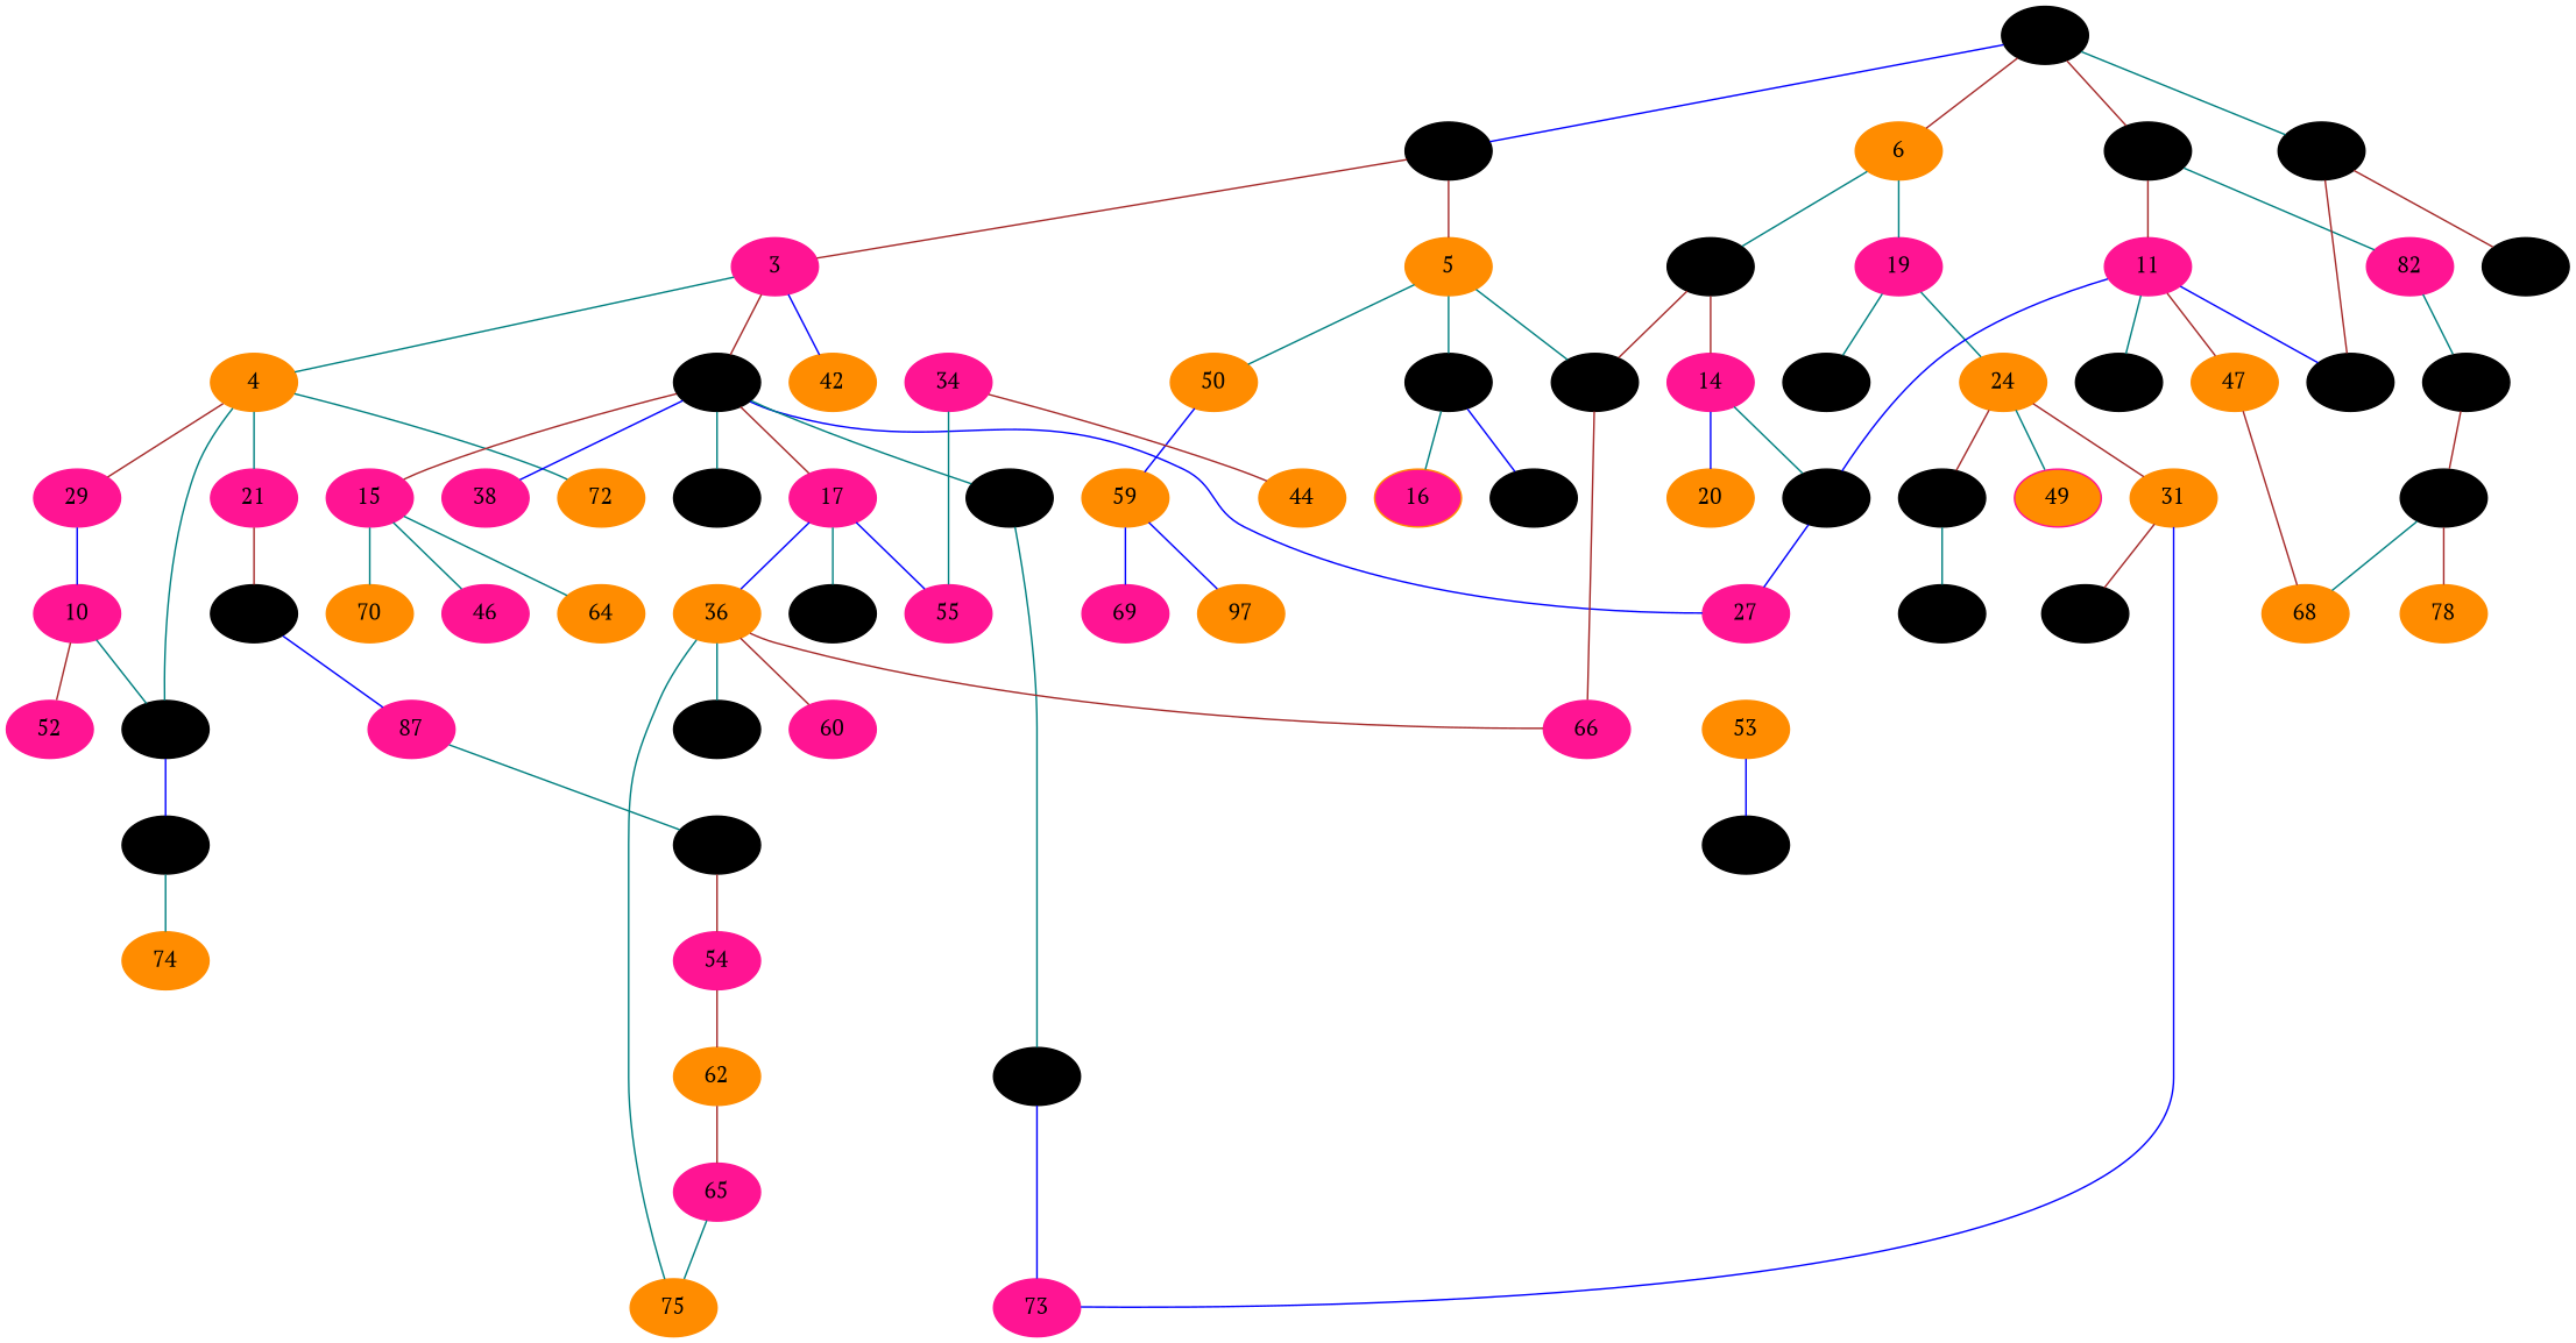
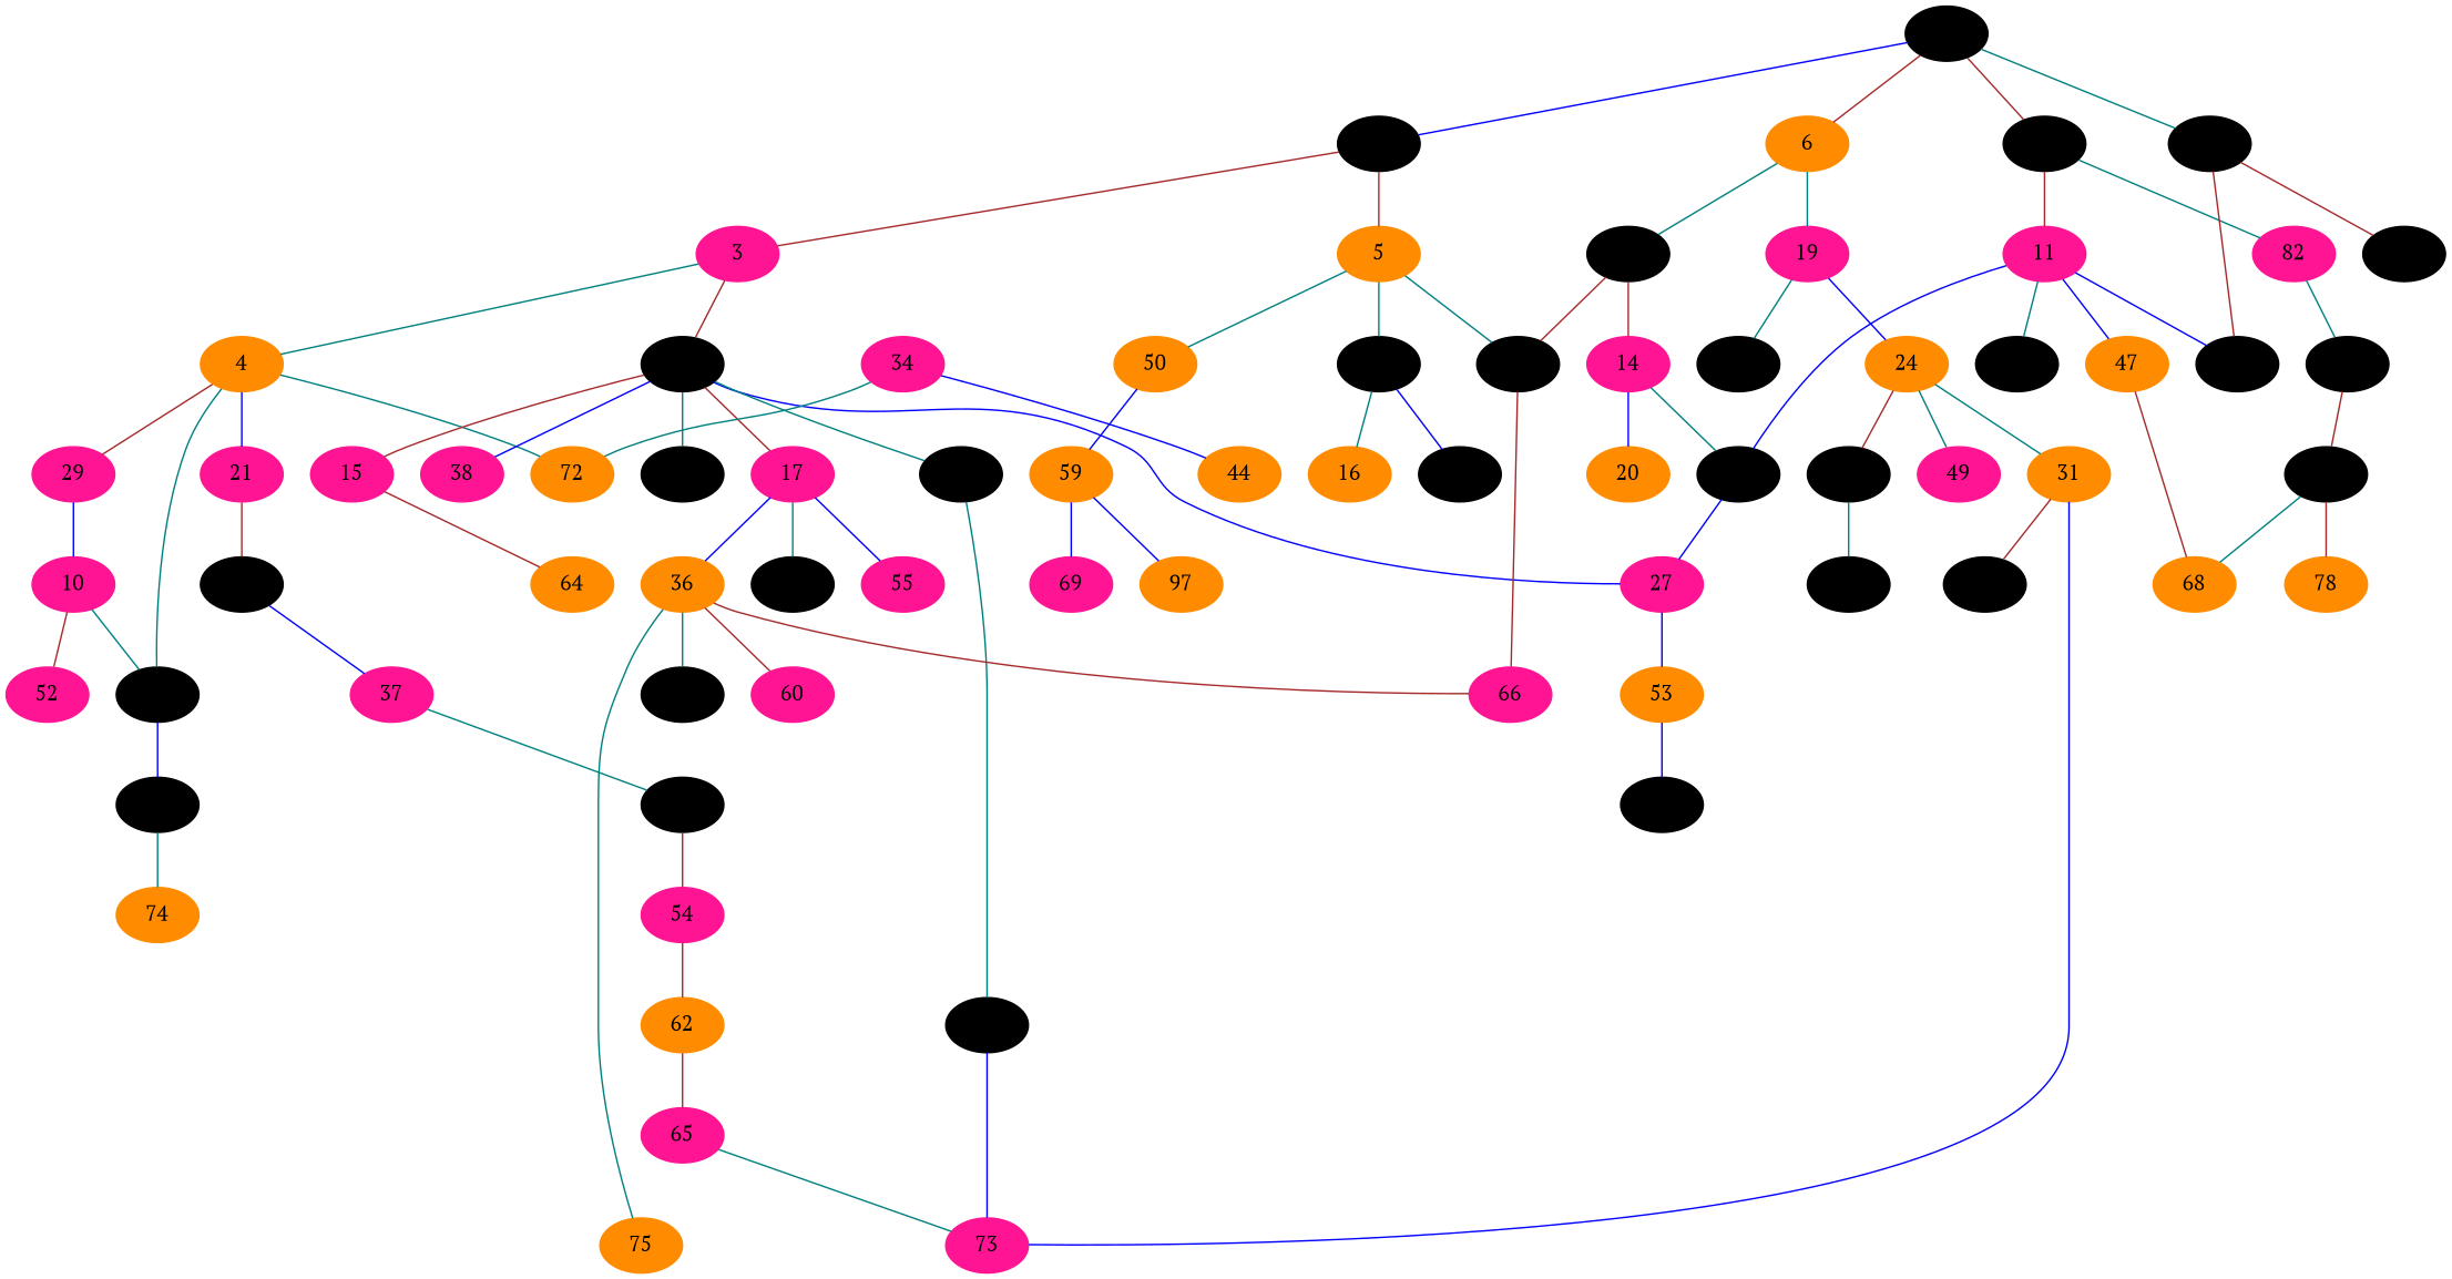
  graph {
    fontname="PT Serif"
    node [color=black fontname="PT Serif" style=filled]
    edge [color=teal fontname="PT Serif" weight=1.0]
    1
    2
    6 [color=darkorange]
    7
    18
    3 [color=deeppink]
    5 [color=darkorange]
    8
    19 [color=deeppink]
    11 [color=deeppink]
    n11 [color=deeppink label=82]
    76
    25
    4 [color=darkorange]
    9
-   42 [color=darkorange]
    12
    22
    50 [color=darkorange]
    21 [color=deeppink]
    28
    29 [color=deeppink]
    72 [color=darkorange]
    13
    15 [color=deeppink]
    17 [color=deeppink]
    27 [color=deeppink]
    30
    38 [color=deeppink]
    10 [color=deeppink]
    52 [color=deeppink]
    26
    57
-   16 [color=darkorange fillcolor=deeppink]
+   16 [color=darkorange]
    56
    66 [color=deeppink]
    34 [color=deeppink]
    44 [color=darkorange]
    59 [color=darkorange]
    14 [color=deeppink]
    24 [color=darkorange]
    71
    23
    43
    47 [color=darkorange]
    40
    20 [color=darkorange]
-   46 [color=deeppink]
    64 [color=darkorange]
-   70 [color=darkorange]
    35
    36 [color=darkorange]
    55 [color=deeppink]
    53 [color=darkorange]
    33
    68 [color=darkorange]
    60 [color=deeppink]
    63
    75 [color=darkorange]
    31 [color=darkorange]
    45
-   49 [color=deeppink fillcolor=darkorange]
-   37 [color=deeppink label=87]
+   49 [color=deeppink]
+   37 [color=deeppink]
    51
    73 [color=deeppink]
    61
    39
    58
    74 [color=darkorange]
    41
    54 [color=deeppink]
    62 [color=darkorange]
    n73 [color=darkorange label=78]
    n74 [color=darkorange label=97]
    69 [color=deeppink]
    65 [color=deeppink]
    1 -- 2 [color=blue]
    1 -- 6 [color=brown]
    1 -- 7 [color=brown]
    1 -- 18
    2 -- 3 [color=brown]
    2 -- 5 [color=brown]
    6 -- 8
    6 -- 19
    7 -- 11 [color=brown]
    7 -- n11
    18 -- 76 [color=brown]
    18 -- 25 [color=brown]
    3 -- 4
    3 -- 9 [color=brown]
-   3 -- 42 [color=blue]
    5 -- 12
    5 -- 22
    5 -- 50
    8 -- 22 [color=brown]
    8 -- 14 [color=brown]
-   19 -- 24
+   19 -- 24 [color=blue]
    19 -- 71
    11 -- 76 [color=blue]
    11 -- 23 [color=blue]
    11 -- 43
-   11 -- 47 [color=brown]
+   11 -- 47 [color=blue]
    n11 -- 40
-   4 -- 21
+   4 -- 21 [color=blue]
    4 -- 28
    4 -- 29 [color=brown]
    4 -- 72
    9 -- 13
    9 -- 15 [color=brown]
    9 -- 17 [color=brown]
    9 -- 27 [color=blue]
    9 -- 30
    9 -- 38 [color=blue]
    12 -- 16
    12 -- 56 [color=blue]
    22 -- 66 [color=brown]
    50 -- 59 [color=blue]
    21 -- 26 [color=brown]
    28 -- 57 [color=blue]
    29 -- 10 [color=blue]
-   15 -- 46
-   15 -- 64
-   15 -- 70
+   15 -- 64 [color=brown]
    17 -- 35
    17 -- 36 [color=blue]
    17 -- 55 [color=blue]
+   27 -- 53 [color=blue]
    30 -- 33
    10 -- 28
    10 -- 52 [color=brown]
    26 -- 37 [color=blue]
    57 -- 74
-   34 -- 55
-   34 -- 44 [color=brown]
+   34 -- 72
+   34 -- 44 [color=blue]
    59 -- n74 [color=blue]
    59 -- 69 [color=blue]
    14 -- 23
    14 -- 20 [color=blue]
-   24 -- 31 [color=brown]
+   24 -- 31
    24 -- 45 [color=brown]
    24 -- 49
    23 -- 27 [color=blue]
    47 -- 68 [color=brown]
    40 -- 41 [color=brown]
    36 -- 66 [color=brown]
    36 -- 60 [color=brown]
    36 -- 63
    36 -- 75
    53 -- 58 [color=blue]
    33 -- 73 [color=blue]
    31 -- 51 [color=brown]
    31 -- 73 [color=blue]
    45 -- 61
    37 -- 39
    39 -- 54 [color=brown]
    41 -- 68
    41 -- n73 [color=brown]
    54 -- 62 [color=brown]
    62 -- 65 [color=brown]
-   65 -- 75
+   65 -- 73
  }
